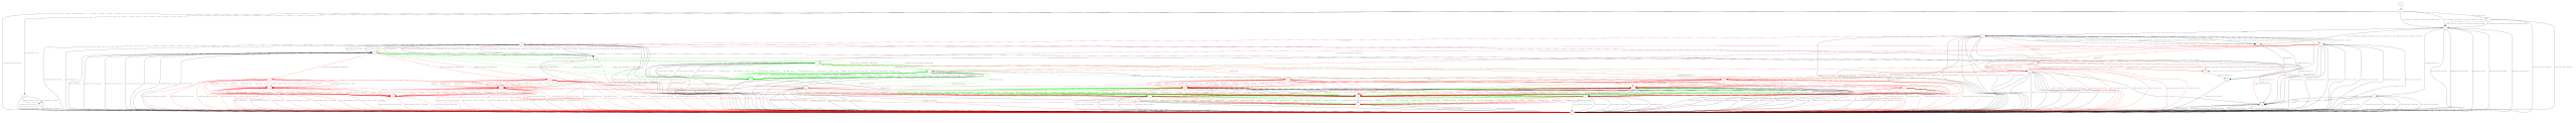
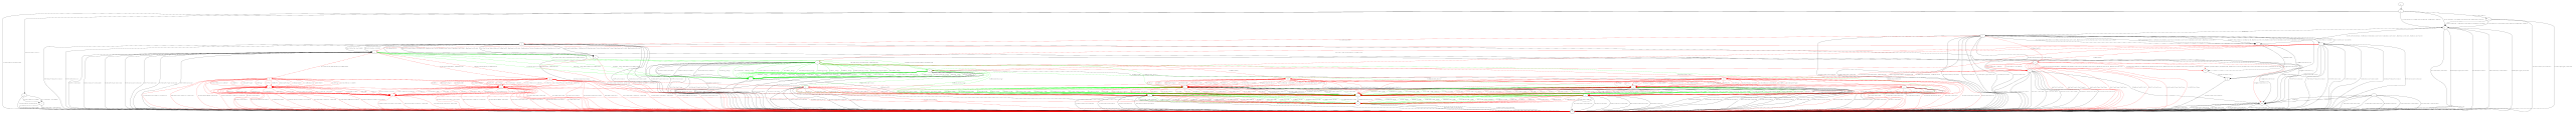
  digraph {
    fontname="IBM Plex Mono"
    node [fontname="IBM Plex Mono"]
    edge [fontname="IBM Plex Mono" color=red]
    a
    z
    o
    d
    g
    q
    y
    l
    t
    v
    b
    m
    r
    c
    h
    x
    cc
    ff [color=red]
    e
    aa
    f
    j
    i
    bb
    p
    u
    dd
    k
    n
    w
    s
    ee [color=red]
    gg [color=red]
    hh [color=red]
    ii [color=black]
    jj [color=red]
    kk [color=red]
    a -> z [color=""]
    z -> o [label="initConClose/<ConClosed> " color=""]
    z -> d [label="[RmPadFrmInitPkts]/ " color=""]
    z -> g [label="initCltHello-vldACK/initSvrHello,hndEncExt,hndFin " color=""]
    z -> g [label="initCltHello-invldACK/initSvrHello,hndEncExt,hndFin " color=""]
    z -> q [label="initPing/PingACK " color=""]
    d -> o [label="initConClose/<ConClosed> " color=""]
    d -> y [label="initCltHello-vldACK/ " color=""]
    d -> y [label="initCltHello-invldACK/ " color=""]
    g -> o [label="hndConClose/<ConClosed> " color=""]
    g -> o [label="hndUnxpFrType/ConClose " color=""]
    g -> o [label="0rttConClose/ConClose " color=""]
    g -> o [label="0rttUnxpFrType/ConClose " color=""]
    g -> o [label="0rttACK/ConClose " color=""]
    g -> l [label="0rttFin/ " color=""]
-   g -> t [label="[ChgDestConID-Ori]/ " color=""]
    g -> v [label="hndFin/HndshkDone,VldNewConID,NewSessionTicket,NewSessionTicket,NewSessionTicket,NewSessionTicket " color=""]
    q -> o [label="initConClose/<ConClosed> " color=""]
    q -> o [label="initUnxpFrType/ConClose " color=""]
    q -> g [label="initCltHello-vldACK/initSvrHello,hndEncExt,hndFin " color=""]
    q -> g [label="initCltHello-invldACK/initSvrHello,hndEncExt,hndFin " color=""]
    y -> o [label="initConClose/<ConClosed> " color=""]
    y -> o [label="0rttConClose/<ConClosed> " color=""]
    l -> o [label="hndFin/ConClose " color=""]
    l -> o [label="hndConClose/<ConClosed> " color=""]
    l -> o [label="hndUnxpFrType/ConClose " color=""]
    l -> o [label="0rttConClose/ConClose " color=""]
    l -> o [label="0rttFin/ConClose " color=""]
    l -> o [label="0rttUnxpFrType/ConClose " color=""]
    l -> o [label="0rttACK/ConClose " color=""]
    l -> v [label="initConClose/HndshkDone,VldNewConID,NewSessionTicket,NewSessionTicket,NewSessionTicket,NewSessionTicket " color=""]
    l -> v [label="hndPing/HndshkDone,VldNewConID,NewSessionTicket,NewSessionTicket,NewSessionTicket,NewSessionTicket " color=""]
    l -> v [label="hndNoFr/HndshkDone,VldNewConID,NewSessionTicket,NewSessionTicket,NewSessionTicket,NewSessionTicket " color=""]
    l -> i [label="initCltHello-vldACK/ " color=""]
    l -> i [label="initCltHello-invldACK/ " color=""]
    l -> bb [label="[ChgDestConID-Ori]/ " color=""]
    l -> p [label="InvldNewConID/ "]
    l -> u [label="VldNewConID/ "]
    t -> o [label="initConClose/<ConClosed> " color=""]
    t -> o [label="hndConClose/<ConClosed> " color=""]
    t -> o [label="0rttConClose/ConClose " color=""]
    t -> o [label="0rttUnxpFrType/ConClose " color=""]
    t -> o [label="0rttACK/ConClose " color=""]
    t -> bb [label="hndFin/ " color=""]
    t -> bb [label="0rttFin/ " color=""]
    v -> aa [label="[ChgDestConID-Ori]/ " color=""]
    v -> dd [label="VldNewConID/ " color=""]
    b -> m [label="[ChgDestConID-Ori]/ " color=""]
    b -> r [label="VldNewConID/ " color=""]
    m -> o [label="hndConClose/<ConClosed> " color=""]
    m -> o [label="0rttConClose/<ConClosed> " color=""]
    r -> m [label="[ChgDestConID-Ori]/ " color=""]
    c -> o [label="0rttFin/ConClose " color=""]
    c -> o [label="0rttUnxpFrType/ConClose " color=""]
    c -> o [label="0rttACK/ConClose " color=""]
    c -> b [label="initConClose/<ConAct> " color=""]
    c -> b [label="hndConClose/<ConAct> " color=""]
    c -> b [label="0rttConClose/<ConAct> " color=""]
    c -> b [color=green label="initPing_long/ "]
    c -> b [color=green label="initCltHello-vldACK_long/ "]
    c -> b [color=green label="initCltHello-invldACK_long/ "]
    c -> b [color=green label="initNoFr_long/ "]
    c -> b [color=green label="initUnxpFrType_long/ "]
    c -> b [color=green label="hndPing_long/ "]
    c -> b [color=green label="hndFin_long/ "]
    c -> b [color=green label="hndNoFr_long/ "]
    c -> b [color=green label="hndUnxpFrType_long/ "]
    c -> b [color=green label="0rttPing_long/PingACK "]
    c -> b [color=green label="0rttNoFr_long/ "]
    c -> r [color=green label="VldNewConID_long/ "]
-   c -> k [color=green label="VldNewConID_short/ "]
+   c -> h [color=green label="VldNewConID_short/ "]
    c -> x [color=green label="[ChgDestConID-Ori]/ "]
    c -> cc [label="[ChgDestConID-Ori]/ "]
    c -> ff [label="VldNewConID/ "]
    h -> o [label="0rttFin/ConClose " color=""]
    h -> o [label="0rttUnxpFrType/ConClose " color=""]
    h -> o [label="0rttACK/ConClose " color=""]
    h -> r [label="initConClose/<ConAct> " color=""]
    h -> r [label="hndConClose/<ConAct> " color=""]
    h -> r [label="0rttConClose/<ConAct> " color=""]
    h -> r [color=green label="initPing_long/ "]
    h -> r [color=green label="initCltHello-vldACK_long/ "]
    h -> r [color=green label="initCltHello-invldACK_long/ "]
    h -> r [color=green label="initNoFr_long/ "]
    h -> r [color=green label="initUnxpFrType_long/ "]
    h -> r [color=green label="hndPing_long/ "]
    h -> r [color=green label="hndFin_long/ "]
    h -> r [color=green label="hndNoFr_long/ "]
    h -> r [color=green label="hndUnxpFrType_long/ "]
    h -> r [color=green label="VldNewConID_long/ "]
    h -> r [color=green label="InvldNewConID_long/ "]
    h -> r [color=green label="0rttPing_long/PingACK "]
    h -> r [color=green label="0rttNoFr_long/ "]
    h -> r [label="initPing/ "]
    h -> r [label="initCltHello-vldACK/ "]
    h -> r [label="initCltHello-invldACK/ "]
    h -> r [label="initNoFr/ "]
    h -> r [label="initUnxpFrType/ "]
    h -> r [label="hndPing/ "]
    h -> r [label="hndFin/ "]
    h -> r [label="hndNoFr/ "]
    h -> r [label="hndUnxpFrType/ "]
    h -> r [label="VldNewConID/ "]
    h -> r [label="InvldNewConID/ "]
    h -> r [label="0rttPing/PingACK "]
    h -> r [label="0rttNoFr/ "]
    h -> x [label="[ChgDestConID-Ori]/ " color=""]
    x -> o [label="hndConClose/<ConClosed> " color=""]
    x -> o [label="0rttConClose/<ConClosed> " color=""]
    x -> o [label="0rttFin/ConClose " color=""]
    x -> o [label="0rttUnxpFrType/ConClose " color=""]
    x -> o [label="0rttACK/ConClose " color=""]
    x -> m [color=green label="hndPing_long/ "]
    x -> m [color=green label="hndFin_long/ "]
    x -> m [color=green label="hndNoFr_long/ "]
    x -> m [color=green label="hndUnxpFrType_long/ "]
    x -> m [color=green label="VldNewConID_long/ "]
    x -> m [color=green label="InvldNewConID_long/ "]
    x -> m [color=green label="0rttPing_long/PingACK "]
    x -> m [color=green label="0rttNoFr_long/ "]
    x -> m [label="hndPing/ "]
    x -> m [label="hndFin/ "]
    x -> m [label="hndNoFr/ "]
    x -> m [label="hndUnxpFrType/ "]
    x -> m [label="VldNewConID/ "]
    x -> m [label="InvldNewConID/ "]
    x -> m [label="0rttPing/PingACK "]
    x -> m [label="0rttNoFr/ "]
    cc -> o [label="hndConClose/<ConClosed> " color=""]
    cc -> o [label="0rttUnxpFrType/ConClose " color=""]
    cc -> o [label="0rttACK/ConClose " color=""]
    cc -> o [label="0rttConClose/<ConClosed> "]
    cc -> o [label="0rttFin/ConClose "]
    cc -> x [label="hndPing/ "]
    cc -> x [label="hndFin/ "]
    cc -> x [label="hndNoFr/ "]
    cc -> x [label="hndUnxpFrType/ "]
    cc -> x [label="VldNewConID/ "]
    cc -> x [label="InvldNewConID/ "]
    cc -> x [label="0rttPing/PingACK "]
    cc -> x [label="0rttNoFr/ "]
    ff -> o [label="0rttFin/ConClose "]
    ff -> o [label="0rttUnxpFrType/ConClose "]
    ff -> o [label="0rttACK/ConClose "]
    ff -> r [label="initConClose/<ConAct> "]
    ff -> r [label="hndConClose/<ConAct> "]
    ff -> r [label="0rttConClose/<ConAct> "]
    ff -> h [label="initPing/ "]
    ff -> h [label="initCltHello-vldACK/ "]
    ff -> h [label="initCltHello-invldACK/ "]
    ff -> h [label="initNoFr/ "]
    ff -> h [label="initUnxpFrType/ "]
    ff -> h [label="hndPing/ "]
    ff -> h [label="hndFin/ "]
    ff -> h [label="hndNoFr/ "]
    ff -> h [label="hndUnxpFrType/ "]
    ff -> h [label="VldNewConID/ "]
    ff -> h [label="InvldNewConID/ "]
    ff -> h [label="0rttPing/PingACK "]
    ff -> h [label="0rttNoFr/ "]
    ff -> cc [label="[ChgDestConID-Ori]/ "]
    e -> o [label="initConClose/<ConAct>,ConClose "]
    e -> o [label="hndConClose/<ConAct>,ConClose "]
    e -> aa [label="[ChgDestConID-Ori]/ " color=""]
    aa -> o [label="hndConClose/<ConClosed> " color=""]
    f -> o [label="hndConClose/<ConClosed> " color=""]
    f -> o [label="0rttConClose/ConClose " color=""]
    f -> o [label="0rttUnxpFrType/ConClose " color=""]
    f -> o [label="0rttACK/ConClose " color=""]
    f -> o [label="0rttFin/ConClose "]
    f -> j [label="hndPing/ "]
    f -> j [label="hndFin/ "]
    f -> j [label="hndNoFr/ "]
    f -> j [label="hndUnxpFrType/ "]
    f -> j [label="VldNewConID/ "]
    f -> j [label="InvldNewConID/ "]
    f -> j [label="0rttPing/PingACK "]
    f -> j [label="0rttNoFr/ "]
    j -> o [label="hndConClose/<ConClosed> " color=""]
    j -> o [label="0rttConClose/ConClose " color=""]
    j -> o [label="0rttFin/ConClose " color=""]
    j -> o [label="0rttUnxpFrType/ConClose " color=""]
    j -> o [label="0rttACK/ConClose " color=""]
    j -> m [color=green label="hndPing_long/ "]
    j -> m [color=green label="hndFin_long/ "]
    j -> m [color=green label="hndNoFr_long/ "]
    j -> m [color=green label="hndUnxpFrType_long/ "]
    j -> m [color=green label="VldNewConID_long/ "]
    j -> m [color=green label="InvldNewConID_long/ "]
    j -> m [color=green label="0rttPing_long/PingACK "]
    j -> m [color=green label="0rttNoFr_long/ "]
    j -> m [label="hndPing/ "]
    j -> m [label="hndFin/ "]
    j -> m [label="hndNoFr/ "]
    j -> m [label="hndUnxpFrType/ "]
    j -> m [label="VldNewConID/ "]
    j -> m [label="InvldNewConID/ "]
    j -> m [label="0rttPing/PingACK "]
    j -> m [label="0rttNoFr/ "]
    i -> o [label="hndFin/ConClose " color=""]
    i -> o [label="hndConClose/<ConClosed> " color=""]
    i -> o [label="hndUnxpFrType/ConClose " color=""]
    i -> o [label="0rttConClose/ConClose " color=""]
    i -> o [label="0rttFin/ConClose " color=""]
    i -> o [label="0rttUnxpFrType/ConClose " color=""]
    i -> o [label="0rttACK/ConClose " color=""]
    i -> c [label="initConClose/HndshkDone,VldNewConID "]
    i -> bb [label="[ChgDestConID-Ori]/ " color=""]
    i -> k [label="hndPing/HndshkDone,VldNewConID "]
    i -> k [label="hndNoFr/HndshkDone,VldNewConID "]
    i -> n [label="VldNewConID/ "]
    i -> w [label="InvldNewConID/ "]
    bb -> o [label="initConClose/<ConClosed> " color=""]
    bb -> o [label="hndConClose/<ConClosed> " color=""]
    bb -> o [label="0rttConClose/ConClose " color=""]
    bb -> o [label="0rttFin/ConClose " color=""]
    bb -> o [label="0rttUnxpFrType/ConClose " color=""]
    bb -> o [label="0rttACK/ConClose " color=""]
    p -> o [label="hndFin/ConClose " color=""]
    p -> o [label="hndConClose/<ConClosed> " color=""]
    p -> o [label="hndUnxpFrType/ConClose " color=""]
    p -> o [label="0rttConClose/ConClose " color=""]
    p -> o [label="0rttFin/ConClose " color=""]
    p -> o [label="0rttUnxpFrType/ConClose " color=""]
    p -> o [label="0rttACK/ConClose " color=""]
    p -> e [label="initConClose/HndshkDone,VldNewConID,NewSessionTicket,NewSessionTicket,NewSessionTicket,NewSessionTicket " color=""]
    p -> e [label="hndPing/HndshkDone,VldNewConID,NewSessionTicket,NewSessionTicket,NewSessionTicket,NewSessionTicket " color=""]
    p -> e [label="hndNoFr/HndshkDone,VldNewConID,NewSessionTicket,NewSessionTicket,NewSessionTicket,NewSessionTicket " color=""]
    p -> bb [label="[ChgDestConID-Ori]/ " color=""]
    p -> w [label="initCltHello-vldACK/ " color=""]
    p -> w [label="initCltHello-invldACK/ " color=""]
    u -> o [label="hndFin/ConClose "]
    u -> o [label="hndConClose/<ConClosed> "]
    u -> o [label="hndUnxpFrType/ConClose "]
    u -> o [label="0rttConClose/ConClose "]
    u -> o [label="0rttFin/ConClose "]
    u -> o [label="0rttUnxpFrType/ConClose "]
    u -> o [label="0rttACK/ConClose "]
    u -> bb [label="[ChgDestConID-Ori]/ "]
    u -> dd [label="initConClose/HndshkDone,VldNewConID,NewSessionTicket,NewSessionTicket,NewSessionTicket,NewSessionTicket "]
    u -> dd [label="hndPing/HndshkDone,VldNewConID,NewSessionTicket,NewSessionTicket,NewSessionTicket,NewSessionTicket "]
    u -> dd [label="hndNoFr/HndshkDone,VldNewConID,NewSessionTicket,NewSessionTicket,NewSessionTicket,NewSessionTicket "]
    u -> n [label="initCltHello-vldACK/ "]
    u -> n [label="initCltHello-invldACK/ "]
    dd -> aa [label="[ChgDestConID-Ori]/ " color=""]
    k -> o [label="0rttConClose/ConClose " color=""]
    k -> o [label="0rttFin/ConClose " color=""]
    k -> o [label="0rttUnxpFrType/ConClose " color=""]
    k -> o [label="0rttACK/ConClose " color=""]
    k -> b [label="initConClose/<ConAct> " color=""]
    k -> b [label="hndConClose/<ConAct> " color=""]
    k -> b [color=green label="initPing_long/ "]
    k -> b [color=green label="initCltHello-vldACK_long/ "]
    k -> b [color=green label="initCltHello-invldACK_long/ "]
    k -> b [color=green label="initNoFr_long/ "]
    k -> b [color=green label="initUnxpFrType_long/ "]
    k -> b [color=green label="hndPing_long/ "]
    k -> b [color=green label="hndFin_long/ "]
    k -> b [color=green label="hndNoFr_long/ "]
    k -> b [color=green label="hndUnxpFrType_long/ "]
    k -> b [color=green label="0rttPing_long/PingACK "]
    k -> b [color=green label="0rttNoFr_long/ "]
    k -> r [color=green label="VldNewConID_long/ "]
    k -> j [color=green label="[ChgDestConID-Ori]/ "]
    k -> s [color=green label="VldNewConID_short/ "]
    k -> ee [color=black label="VldNewConID/ "]
    n -> o [label="hndFin/ConClose " color=""]
    n -> o [label="hndConClose/<ConClosed> " color=""]
    n -> o [label="hndUnxpFrType/ConClose " color=""]
    n -> o [label="0rttConClose/ConClose " color=""]
    n -> o [label="0rttFin/ConClose " color=""]
    n -> o [label="0rttUnxpFrType/ConClose " color=""]
    n -> o [label="0rttACK/ConClose " color=""]
    n -> ff [label="initConClose/HndshkDone,VldNewConID "]
    n -> bb [label="[ChgDestConID-Ori]/ " color=""]
    n -> ee [label="hndPing/HndshkDone,VldNewConID "]
    n -> ee [label="hndNoFr/HndshkDone,VldNewConID "]
    w -> o [label="hndFin/ConClose " color=""]
    w -> o [label="hndConClose/<ConClosed> " color=""]
    w -> o [label="hndUnxpFrType/ConClose " color=""]
    w -> o [label="0rttConClose/ConClose " color=""]
    w -> o [label="0rttFin/ConClose " color=""]
    w -> o [label="0rttUnxpFrType/ConClose " color=""]
    w -> o [label="0rttACK/ConClose " color=""]
    w -> b [color=green label="initConClose_long/HndshkDone,VldNewConID "]
    w -> b [color=green label="hndPing_long/HndshkDone,VldNewConID "]
    w -> b [color=green label="hndNoFr_long/HndshkDone,VldNewConID "]
    w -> c [color=green label="initConClose_short/HndshkDone,VldNewConID "]
    w -> bb [label="[ChgDestConID-Ori]/ " color=""]
    w -> k [color=green label="hndPing_short/HndshkDone,VldNewConID "]
    w -> k [color=green label="hndNoFr_short/HndshkDone,VldNewConID "]
    w -> gg [label="hndPing/HndshkDone,VldNewConID "]
    w -> gg [label="hndNoFr/HndshkDone,VldNewConID "]
    w -> hh [label="initConClose/HndshkDone,VldNewConID "]
    s -> o [label="0rttConClose/ConClose " color=""]
    s -> o [label="0rttFin/ConClose " color=""]
    s -> o [label="0rttUnxpFrType/ConClose " color=""]
    s -> o [label="0rttACK/ConClose " color=""]
    s -> r [label="initConClose/<ConAct> " color=""]
    s -> r [label="hndConClose/<ConAct> " color=""]
    s -> r [color=green label="initPing_long/ "]
    s -> r [color=green label="initCltHello-vldACK_long/ "]
    s -> r [color=green label="initCltHello-invldACK_long/ "]
    s -> r [color=green label="initNoFr_long/ "]
    s -> r [color=green label="initUnxpFrType_long/ "]
    s -> r [color=green label="hndPing_long/ "]
    s -> r [color=green label="hndFin_long/ "]
    s -> r [color=green label="hndNoFr_long/ "]
    s -> r [color=green label="hndUnxpFrType_long/ "]
    s -> r [color=green label="VldNewConID_long/ "]
    s -> r [color=green label="InvldNewConID_long/ "]
    s -> r [color=green label="0rttPing_long/PingACK "]
    s -> r [color=green label="0rttNoFr_long/ "]
    s -> r [label="initPing/ "]
    s -> r [label="initCltHello-vldACK/ "]
    s -> r [label="initCltHello-invldACK/ "]
    s -> r [label="initNoFr/ "]
    s -> r [label="initUnxpFrType/ "]
    s -> r [label="hndPing/ "]
    s -> r [label="hndFin/ "]
    s -> r [label="hndNoFr/ "]
    s -> r [label="hndUnxpFrType/ "]
    s -> r [label="VldNewConID/ "]
    s -> r [label="InvldNewConID/ "]
    s -> r [label="0rttPing/PingACK "]
    s -> r [label="0rttNoFr/ "]
    s -> j [label="[ChgDestConID-Ori]/ " color=""]
    ee -> o [label="0rttConClose/ConClose "]
    ee -> o [label="0rttFin/ConClose "]
    ee -> o [label="0rttUnxpFrType/ConClose "]
    ee -> o [label="0rttACK/ConClose "]
    ee -> r [label="initConClose/<ConAct> "]
    ee -> r [label="hndConClose/<ConAct> "]
    ee -> f [label="[ChgDestConID-Ori]/ "]
    ee -> s [label="initPing/ "]
    ee -> s [label="initCltHello-vldACK/ "]
    ee -> s [label="initCltHello-invldACK/ "]
    ee -> s [label="initNoFr/ "]
    ee -> s [label="initUnxpFrType/ "]
    ee -> s [label="hndPing/ "]
    ee -> s [label="hndFin/ "]
    ee -> s [label="hndNoFr/ "]
    ee -> s [label="hndUnxpFrType/ "]
    ee -> s [label="VldNewConID/ "]
    ee -> s [label="InvldNewConID/ "]
    ee -> s [label="0rttPing/PingACK "]
    ee -> s [label="0rttNoFr/ "]
    gg -> o [label="initConClose/<ConAct>,ConClose "]
    gg -> o [label="hndConClose/<ConAct>,ConClose "]
    gg -> o [label="0rttPing/PingACK,ConClose "]
    gg -> o [label="0rttConClose/ConClose "]
    gg -> o [label="0rttFin/ConClose "]
    gg -> o [label="0rttUnxpFrType/ConClose "]
    gg -> o [label="0rttACK/ConClose "]
    gg -> f [label="[ChgDestConID-Ori]/ "]
    gg -> ii [label="initPing/ "]
    gg -> ii [label="initCltHello-vldACK/ "]
    gg -> ii [label="initCltHello-invldACK/ "]
    gg -> ii [label="initNoFr/ "]
    gg -> ii [label="initUnxpFrType/ "]
    gg -> ii [label="hndPing/ "]
    gg -> ii [label="hndFin/ "]
    gg -> ii [label="hndNoFr/ "]
    gg -> ii [label="hndUnxpFrType/ "]
    gg -> ii [label="VldNewConID/ "]
    gg -> ii [label="InvldNewConID/ "]
    gg -> ii [label="0rttNoFr/ "]
    hh -> o [label="initConClose/<ConAct>,ConClose "]
    hh -> o [label="hndConClose/<ConAct>,ConClose "]
    hh -> o [label="0rttPing/PingACK,ConClose "]
    hh -> o [label="0rttConClose/<ConAct>,ConClose "]
    hh -> o [label="0rttFin/ConClose "]
    hh -> o [label="0rttUnxpFrType/ConClose "]
    hh -> o [label="0rttACK/ConClose "]
    hh -> jj [label="initPing/ "]
    hh -> jj [label="initCltHello-vldACK/ "]
    hh -> jj [label="initCltHello-invldACK/ "]
    hh -> jj [label="initNoFr/ "]
    hh -> jj [label="initUnxpFrType/ "]
    hh -> jj [label="hndPing/ "]
    hh -> jj [label="hndFin/ "]
    hh -> jj [label="hndNoFr/ "]
    hh -> jj [label="hndUnxpFrType/ "]
    hh -> jj [label="VldNewConID/ "]
    hh -> jj [label="InvldNewConID/ "]
    hh -> jj [label="0rttNoFr/ "]
    ii -> o [label="initConClose/<ConAct>,ConClose "]
    ii -> o [label="hndConClose/<ConAct>,ConClose "]
    ii -> o [label="0rttPing/PingACK,ConClose "]
    ii -> o [label="0rttConClose/ConClose "]
    ii -> o [label="0rttFin/ConClose "]
    ii -> o [label="0rttUnxpFrType/ConClose "]
    ii -> o [label="0rttACK/ConClose "]
    ii -> j [label="[ChgDestConID-Ori]/ "]
    ii -> kk [label="initPing/ "]
    ii -> kk [label="initCltHello-vldACK/ "]
    ii -> kk [label="initCltHello-invldACK/ "]
    ii -> kk [label="initNoFr/ "]
    ii -> kk [label="initUnxpFrType/ "]
    ii -> kk [label="hndPing/ "]
    ii -> kk [label="hndFin/ "]
    ii -> kk [label="hndNoFr/ "]
    ii -> kk [label="hndUnxpFrType/ "]
    ii -> kk [label="VldNewConID/ "]
    ii -> kk [label="InvldNewConID/ "]
    ii -> kk [label="0rttNoFr/ "]
    jj -> o [label="initConClose/<ConAct>,ConClose "]
    jj -> o [label="hndConClose/<ConAct>,ConClose "]
    jj -> o [label="0rttPing/PingACK,ConClose "]
    jj -> o [label="0rttConClose/<ConAct>,ConClose "]
    jj -> o [label="0rttFin/ConClose "]
    jj -> o [label="0rttUnxpFrType/ConClose "]
    jj -> o [label="0rttACK/ConClose "]
    jj -> x [label="[ChgDestConID-Ori]/ "]
    jj -> kk [label="initPing/ "]
    jj -> kk [label="initCltHello-vldACK/ "]
    jj -> kk [label="initCltHello-invldACK/ "]
    jj -> kk [label="initNoFr/ "]
    jj -> kk [label="initUnxpFrType/ "]
    jj -> kk [label="hndPing/ "]
    jj -> kk [label="hndFin/ "]
    jj -> kk [label="hndNoFr/ "]
    jj -> kk [label="hndUnxpFrType/ "]
    jj -> kk [label="VldNewConID/ "]
    jj -> kk [label="InvldNewConID/ "]
    jj -> kk [label="0rttNoFr/ "]
    kk -> o [label="initConClose/<ConAct>,ConClose "]
    kk -> o [label="hndConClose/<ConAct>,ConClose "]
    kk -> o [label="0rttConClose/<ConAct>,ConClose "]
    kk -> m [label="[ChgDestConID-Ori]/ "]
  }
